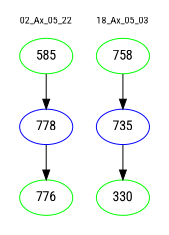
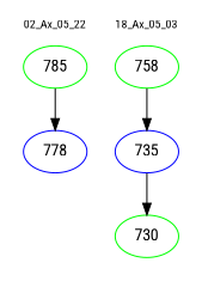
  digraph {
    fontname="Roboto Condensed"
    node [color=green fontname="Roboto Condensed"]
    edge [color=black fontname="Roboto Condensed"]
-   n1 [label=585]
+   n1 [label=785]
    n2 [color=blue label=778]
-   n3 [label=776]
    n4 [label=758]
    n5 [color=blue label=735]
-   n6 [label=330]
+   n6 [label=730]
    subgraph cluster_1 {
      color=white
      fontsize=10
      label="02_Ax_05_22"
      n1
      n2
-     n3
    }
    subgraph cluster_2 {
      color=white
      fontsize=10
      label="18_Ax_05_03"
      n4
      n5
      n6
    }
    n1 -> n2
-   n2 -> n3
    n4 -> n5
    n5 -> n6
  }
